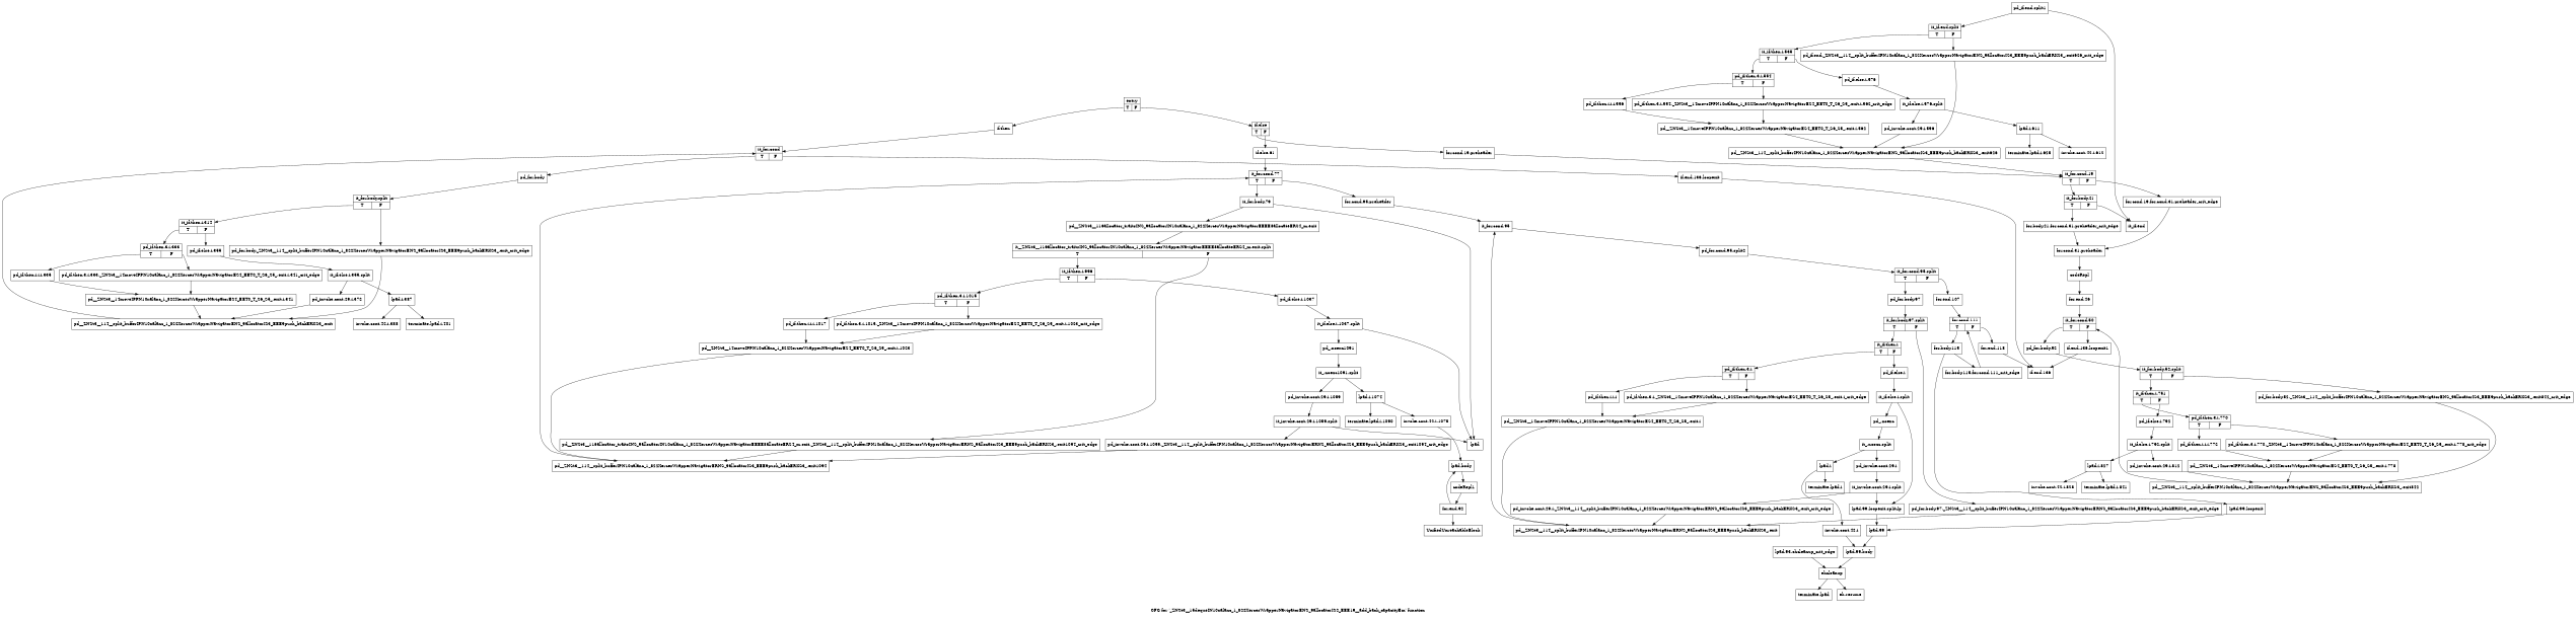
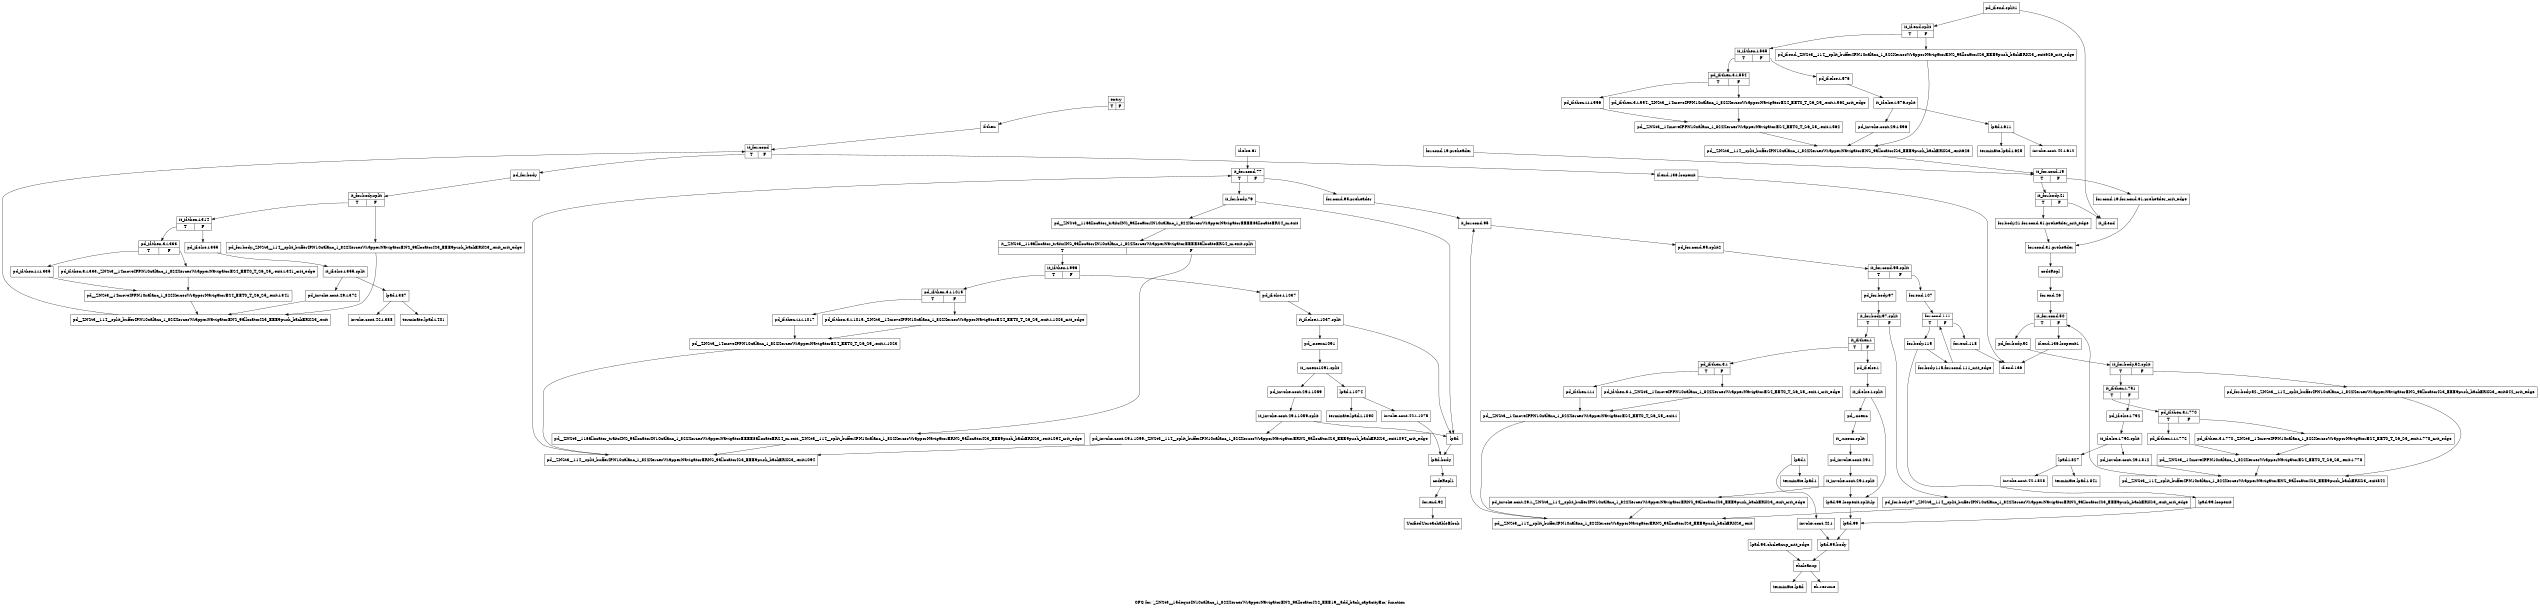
  digraph {
    label="CFG for '_ZNSt3__15dequeIN10xalanc_1_822XercesWrapperNavigatorENS_9allocatorIS2_EEE19__add_back_capacityEm' function"
    node [shape=record]
    n1 [label="{entry|{<s0>T|<s1>F}}"]
    n2 [label="{if.then}"]
-   n3 [label="{if.else|{<s0>T|<s1>F}}"]
    n4 [label="{it_for.cond|{<s0>T|<s1>F}}"]
    n5 [label="{for.cond.19.preheader}"]
    n6 [label="{if.else.61}"]
    n7 [label="{pd_for.body}"]
    n8 [label="{if.end.136.loopexit}"]
    n9 [label="{it_for.cond.19|{<s0>T|<s1>F}}"]
    n10 [label="{it_for.cond.77|{<s0>T|<s1>F}}"]
    n11 [label="{it_for.body.split|{<s0>T|<s1>F}}"]
    n12 [label="{if.end.136}"]
    n13 [label="{it_if.then.i.314|{<s0>T|<s1>F}}"]
    n14 [label="{pd_for.body._ZNSt3__114__split_bufferIPN10xalanc_1_822XercesWrapperNavigatorENS_9allocatorIS3_EEE9push_backERKS3_.exit_crit_edge}"]
    n15 [label="{pd_if.then.3.i.333|{<s0>T|<s1>F}}"]
    n16 [label="{pd_if.else.i.355}"]
    n17 [label="{pd__ZNSt3__114__split_bufferIPN10xalanc_1_822XercesWrapperNavigatorENS_9allocatorIS3_EEE9push_backERKS3_.exit}"]
    n18 [label="{pd_if.then.i.i.i.335}"]
    n19 [label="{pd_if.then.3.i.333._ZNSt3__14moveIPPN10xalanc_1_822XercesWrapperNavigatorES4_EET0_T_S6_S5_.exit.i.341_crit_edge}"]
    n20 [label="{it_if.else.i.355.split}"]
    n21 [label="{pd__ZNSt3__14moveIPPN10xalanc_1_822XercesWrapperNavigatorES4_EET0_T_S6_S5_.exit.i.341}"]
    n22 [label="{pd_invoke.cont.29.i.372}"]
    n23 [label="{lpad.i.387}"]
    n24 [label="{invoke.cont.42.i.388}"]
    n25 [label="{terminate.lpad.i.401}"]
    n26 [label="{it_for.body.21|{<s0>T|<s1>F}}"]
    n27 [label="{for.cond.19.for.cond.31.preheader_crit_edge}"]
    n28 [label="{it_for.body.79}"]
    n29 [label="{for.cond.95.preheader}"]
    n30 [label="{for.body.21.for.cond.31.preheader_crit_edge}"]
    n31 [label="{it_if.end}"]
    n32 [label="{for.cond.31.preheader}"]
    n33 [label="{codeRepl}"]
    n34 [label="{for.end.46}"]
    n35 [label="{it_for.cond.50|{<s0>T|<s1>F}}"]
    n36 [label="{pd_if.end.split1}"]
    n37 [label="{it_if.end.split|{<s0>T|<s1>F}}"]
    n38 [label="{it_if.then.i.535|{<s0>T|<s1>F}}"]
    n39 [label="{pd_if.end._ZNSt3__114__split_bufferIPN10xalanc_1_822XercesWrapperNavigatorENS_9allocatorIS3_EEE9push_backERKS3_.exit626_crit_edge}"]
    n40 [label="{pd_if.then.3.i.554|{<s0>T|<s1>F}}"]
    n41 [label="{pd_if.else.i.576}"]
    n42 [label="{pd__ZNSt3__114__split_bufferIPN10xalanc_1_822XercesWrapperNavigatorENS_9allocatorIS3_EEE9push_backERKS3_.exit626}"]
    n43 [label="{pd_if.then.i.i.i.556}"]
    n44 [label="{pd_if.then.3.i.554._ZNSt3__14moveIPPN10xalanc_1_822XercesWrapperNavigatorES4_EET0_T_S6_S5_.exit.i.562_crit_edge}"]
    n45 [label="{it_if.else.i.576.split}"]
    n46 [label="{pd__ZNSt3__14moveIPPN10xalanc_1_822XercesWrapperNavigatorES4_EET0_T_S6_S5_.exit.i.562}"]
    n47 [label="{pd_invoke.cont.29.i.596}"]
    n48 [label="{lpad.i.611}"]
    n49 [label="{invoke.cont.42.i.612}"]
    n50 [label="{terminate.lpad.i.625}"]
    n51 [label="{pd_for.body.52}"]
    n52 [label="{if.end.136.loopexit1}"]
    n53 [label="{it_for.body.52.split|{<s0>T|<s1>F}}"]
    n54 [label="{it_if.then.i.751|{<s0>T|<s1>F}}"]
    n55 [label="{pd_for.body.52._ZNSt3__114__split_bufferIPN10xalanc_1_822XercesWrapperNavigatorENS_9allocatorIS3_EEE9push_backERKS3_.exit842_crit_edge}"]
    n56 [label="{pd_if.then.3.i.770|{<s0>T|<s1>F}}"]
    n57 [label="{pd_if.else.i.792}"]
    n58 [label="{pd__ZNSt3__114__split_bufferIPN10xalanc_1_822XercesWrapperNavigatorENS_9allocatorIS3_EEE9push_backERKS3_.exit842}"]
    n59 [label="{pd_if.then.i.i.i.772}"]
    n60 [label="{pd_if.then.3.i.770._ZNSt3__14moveIPPN10xalanc_1_822XercesWrapperNavigatorES4_EET0_T_S6_S5_.exit.i.778_crit_edge}"]
    n61 [label="{it_if.else.i.792.split}"]
    n62 [label="{pd__ZNSt3__14moveIPPN10xalanc_1_822XercesWrapperNavigatorES4_EET0_T_S6_S5_.exit.i.778}"]
    n63 [label="{pd_invoke.cont.29.i.812}"]
    n64 [label="{lpad.i.827}"]
    n65 [label="{invoke.cont.42.i.828}"]
    n66 [label="{terminate.lpad.i.841}"]
    n67 [label="{pd__ZNSt3__116allocator_traitsINS_9allocatorIN10xalanc_1_822XercesWrapperNavigatorEEEE8allocateERS4_m.exit}"]
    n68 [label="{lpad}"]
    n69 [label="{it_for.cond.95}"]
    n70 [label="{it__ZNSt3__116allocator_traitsINS_9allocatorIN10xalanc_1_822XercesWrapperNavigatorEEEE8allocateERS4_m.exit.split|{<s0>T|<s1>F}}"]
    n71 [label="{lpad.body}"]
    n72 [label="{pd_for.cond.95.split2}"]
    n73 [label="{it_for.cond.95.split|{<s0>T|<s1>F}}"]
    n74 [label="{it_if.then.i.996|{<s0>T|<s1>F}}"]
    n75 [label="{pd__ZNSt3__116allocator_traitsINS_9allocatorIN10xalanc_1_822XercesWrapperNavigatorEEEE8allocateERS4_m.exit._ZNSt3__114__split_bufferIPN10xalanc_1_822XercesWrapperNavigatorERNS_9allocatorIS3_EEE9push_backERKS3_.exit1094_crit_edge}"]
    n76 [label="{codeRepl1}"]
    n77 [label="{pd_if.then.3.i.1015|{<s0>T|<s1>F}}"]
    n78 [label="{pd_if.else.i.1037}"]
    n79 [label="{pd__ZNSt3__114__split_bufferIPN10xalanc_1_822XercesWrapperNavigatorERNS_9allocatorIS3_EEE9push_backERKS3_.exit1094}"]
    n80 [label="{pd_if.then.i.i.i.1017}"]
    n81 [label="{pd_if.then.3.i.1015._ZNSt3__14moveIPPN10xalanc_1_822XercesWrapperNavigatorES4_EET0_T_S6_S5_.exit.i.1023_crit_edge}"]
    n82 [label="{it_if.else.i.1037.split}"]
    n83 [label="{pd__ZNSt3__14moveIPPN10xalanc_1_822XercesWrapperNavigatorES4_EET0_T_S6_S5_.exit.i.1023}"]
    n84 [label="{pd_.noexc1091}"]
    n85 [label="{it_.noexc1091.split}"]
    n86 [label="{pd_invoke.cont.29.i.1059}"]
    n87 [label="{lpad.i.1074}"]
    n88 [label="{it_invoke.cont.29.i.1059.split}"]
    n89 [label="{invoke.cont.42.i.1075}"]
    n90 [label="{terminate.lpad.i.1090}"]
    n91 [label="{pd_invoke.cont.29.i.1059._ZNSt3__114__split_bufferIPN10xalanc_1_822XercesWrapperNavigatorERNS_9allocatorIS3_EEE9push_backERKS3_.exit1094_crit_edge}"]
    n92 [label="{for.end.92}"]
    n93 [label="{UnifiedUnreachableBlock}"]
    n94 [label="{lpad.93.ehcleanup_crit_edge}"]
    n95 [label="{ehcleanup}"]
    n96 [label="{terminate.lpad}"]
    n97 [label="{eh.resume}"]
    n98 [label="{pd_for.body.97}"]
    n99 [label="{for.end.107}"]
    n100 [label="{it_for.body.97.split|{<s0>T|<s1>F}}"]
    n101 [label="{for.cond.111|{<s0>T|<s1>F}}"]
    n102 [label="{it_if.then.i|{<s0>T|<s1>F}}"]
    n103 [label="{pd_for.body.97._ZNSt3__114__split_bufferIPN10xalanc_1_822XercesWrapperNavigatorERNS_9allocatorIS3_EEE9push_backERKS3_.exit_crit_edge}"]
    n104 [label="{for.body.115}"]
    n105 [label="{for.end.118}"]
    n106 [label="{pd_if.then.3.i|{<s0>T|<s1>F}}"]
    n107 [label="{pd_if.else.i}"]
    n108 [label="{pd__ZNSt3__114__split_bufferIPN10xalanc_1_822XercesWrapperNavigatorERNS_9allocatorIS3_EEE9push_backERKS3_.exit}"]
    n109 [label="{pd_if.then.i.i.i}"]
    n110 [label="{pd_if.then.3.i._ZNSt3__14moveIPPN10xalanc_1_822XercesWrapperNavigatorES4_EET0_T_S6_S5_.exit.i_crit_edge}"]
    n111 [label="{it_if.else.i.split}"]
    n112 [label="{pd__ZNSt3__14moveIPPN10xalanc_1_822XercesWrapperNavigatorES4_EET0_T_S6_S5_.exit.i}"]
    n113 [label="{pd_.noexc}"]
    n114 [label="{lpad.99.loopexit.split-lp}"]
    n115 [label="{it_.noexc.split}"]
    n116 [label="{lpad.99}"]
    n117 [label="{pd_invoke.cont.29.i}"]
    n118 [label="{lpad.i}"]
    n119 [label="{lpad.99.body}"]
    n120 [label="{it_invoke.cont.29.i.split}"]
    n121 [label="{invoke.cont.42.i}"]
    n122 [label="{terminate.lpad.i}"]
    n123 [label="{pd_invoke.cont.29.i._ZNSt3__114__split_bufferIPN10xalanc_1_822XercesWrapperNavigatorERNS_9allocatorIS3_EEE9push_backERKS3_.exit_crit_edge}"]
    n124 [label="{lpad.99.loopexit}"]
    n125 [label="{for.body.115.for.cond.111_crit_edge}"]
    n1 -> n2 [tailport=s0]
-   n1 -> n3 [tailport=s1]
    n2 -> n4
-   n3 -> n5 [tailport=s0]
-   n3 -> n6 [tailport=s1]
    n4 -> n7 [tailport=s0]
    n4 -> n8 [tailport=s1]
    n5 -> n9
    n6 -> n10
    n7 -> n11
    n8 -> n12
    n9 -> n26 [tailport=s0]
    n9 -> n27 [tailport=s1]
    n10 -> n28 [tailport=s0]
    n10 -> n29 [tailport=s1]
    n11 -> n13 [tailport=s0]
    n11 -> n14 [tailport=s1]
    n13 -> n15 [tailport=s0]
    n13 -> n16 [tailport=s1]
    n14 -> n17
    n15 -> n18 [tailport=s0]
    n15 -> n19 [tailport=s1]
    n16 -> n20
    n17 -> n4
    n18 -> n21
    n19 -> n21
    n20 -> n22
    n20 -> n23
    n21 -> n17
    n22 -> n17
    n23 -> n24
    n23 -> n25
    n26 -> n30 [tailport=s0]
    n26 -> n31 [tailport=s1]
    n27 -> n32
    n28 -> n67
    n28 -> n68
    n29 -> n69
    n30 -> n32
    n32 -> n33
    n33 -> n34
    n34 -> n35
    n35 -> n51 [tailport=s0]
    n35 -> n52 [tailport=s1]
    n36 -> n31
    n36 -> n37
    n37 -> n38 [tailport=s0]
    n37 -> n39 [tailport=s1]
    n38 -> n40 [tailport=s0]
    n38 -> n41 [tailport=s1]
    n39 -> n42
    n40 -> n43 [tailport=s0]
    n40 -> n44 [tailport=s1]
    n41 -> n45
    n42 -> n9
    n43 -> n46
    n44 -> n46
    n45 -> n47
    n45 -> n48
    n46 -> n42
    n47 -> n42
    n48 -> n49
    n48 -> n50
    n51 -> n53
    n52 -> n12
    n53 -> n54 [tailport=s0]
    n53 -> n55 [tailport=s1]
    n54 -> n56 [tailport=s0]
    n54 -> n57 [tailport=s1]
    n55 -> n58
    n56 -> n59 [tailport=s0]
    n56 -> n60 [tailport=s1]
    n57 -> n61
    n58 -> n35
    n59 -> n62
    n60 -> n62
    n61 -> n63
    n61 -> n64
    n62 -> n58
    n63 -> n58
    n64 -> n65
    n64 -> n66
    n67 -> n70
-   n92 -> n71
+   n68 -> n71
    n69 -> n72
    n70 -> n74 [tailport=s0]
    n70 -> n75 [tailport=s1]
    n71 -> n76
    n72 -> n73
    n73 -> n98 [tailport=s0]
    n73 -> n99 [tailport=s1]
    n74 -> n77 [tailport=s0]
    n74 -> n78 [tailport=s1]
    n75 -> n79
    n76 -> n92
    n77 -> n80 [tailport=s0]
    n77 -> n81 [tailport=s1]
    n78 -> n82
    n79 -> n10
    n80 -> n83
    n81 -> n83
    n82 -> n68
    n82 -> n84
    n83 -> n79
    n84 -> n85
    n85 -> n86
    n85 -> n87
    n86 -> n88
    n87 -> n89
    n87 -> n90
    n88 -> n68
    n88 -> n91
    n89 -> n71
    n91 -> n79
    n92 -> n93
    n94 -> n95
    n95 -> n96
    n95 -> n97
    n98 -> n100
    n99 -> n101
    n100 -> n102 [tailport=s0]
    n100 -> n103 [tailport=s1]
    n101 -> n104 [tailport=s0]
    n101 -> n105 [tailport=s1]
    n102 -> n106 [tailport=s0]
    n102 -> n107 [tailport=s1]
    n103 -> n108
    n104 -> n124
    n104 -> n125
    n105 -> n12
    n106 -> n109 [tailport=s0]
    n106 -> n110 [tailport=s1]
    n107 -> n111
    n108 -> n69
    n109 -> n112
    n110 -> n112
    n111 -> n113
    n111 -> n114
    n112 -> n108
    n113 -> n115
    n114 -> n116
    n115 -> n117
-   n115 -> n118
    n116 -> n119
    n117 -> n120
    n118 -> n121
    n118 -> n122
    n119 -> n95
    n120 -> n114
    n120 -> n123
    n121 -> n119
    n123 -> n108
    n124 -> n116
    n125 -> n101
  }
